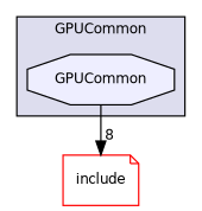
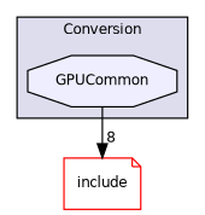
  digraph {
    compound=true
    node [fontname=Helvetica fontsize=10]
    n1 [fillcolor="#eeeeff" label=GPUCommon pencolor=black shape=octagon style=filled]
    n2 [color=red label=include shape=note]
    subgraph cluster_1 {
      bgcolor="#ddddee"
      fontname=Helvetica
      fontsize=10
-     label=GPUCommon
+     label=Conversion
      pencolor=black
      n1
    }
    n1 -> n2 [headlabel=8 labeldistance=1.5 labelfontname=Helvetica labelfontsize=10]
  }
